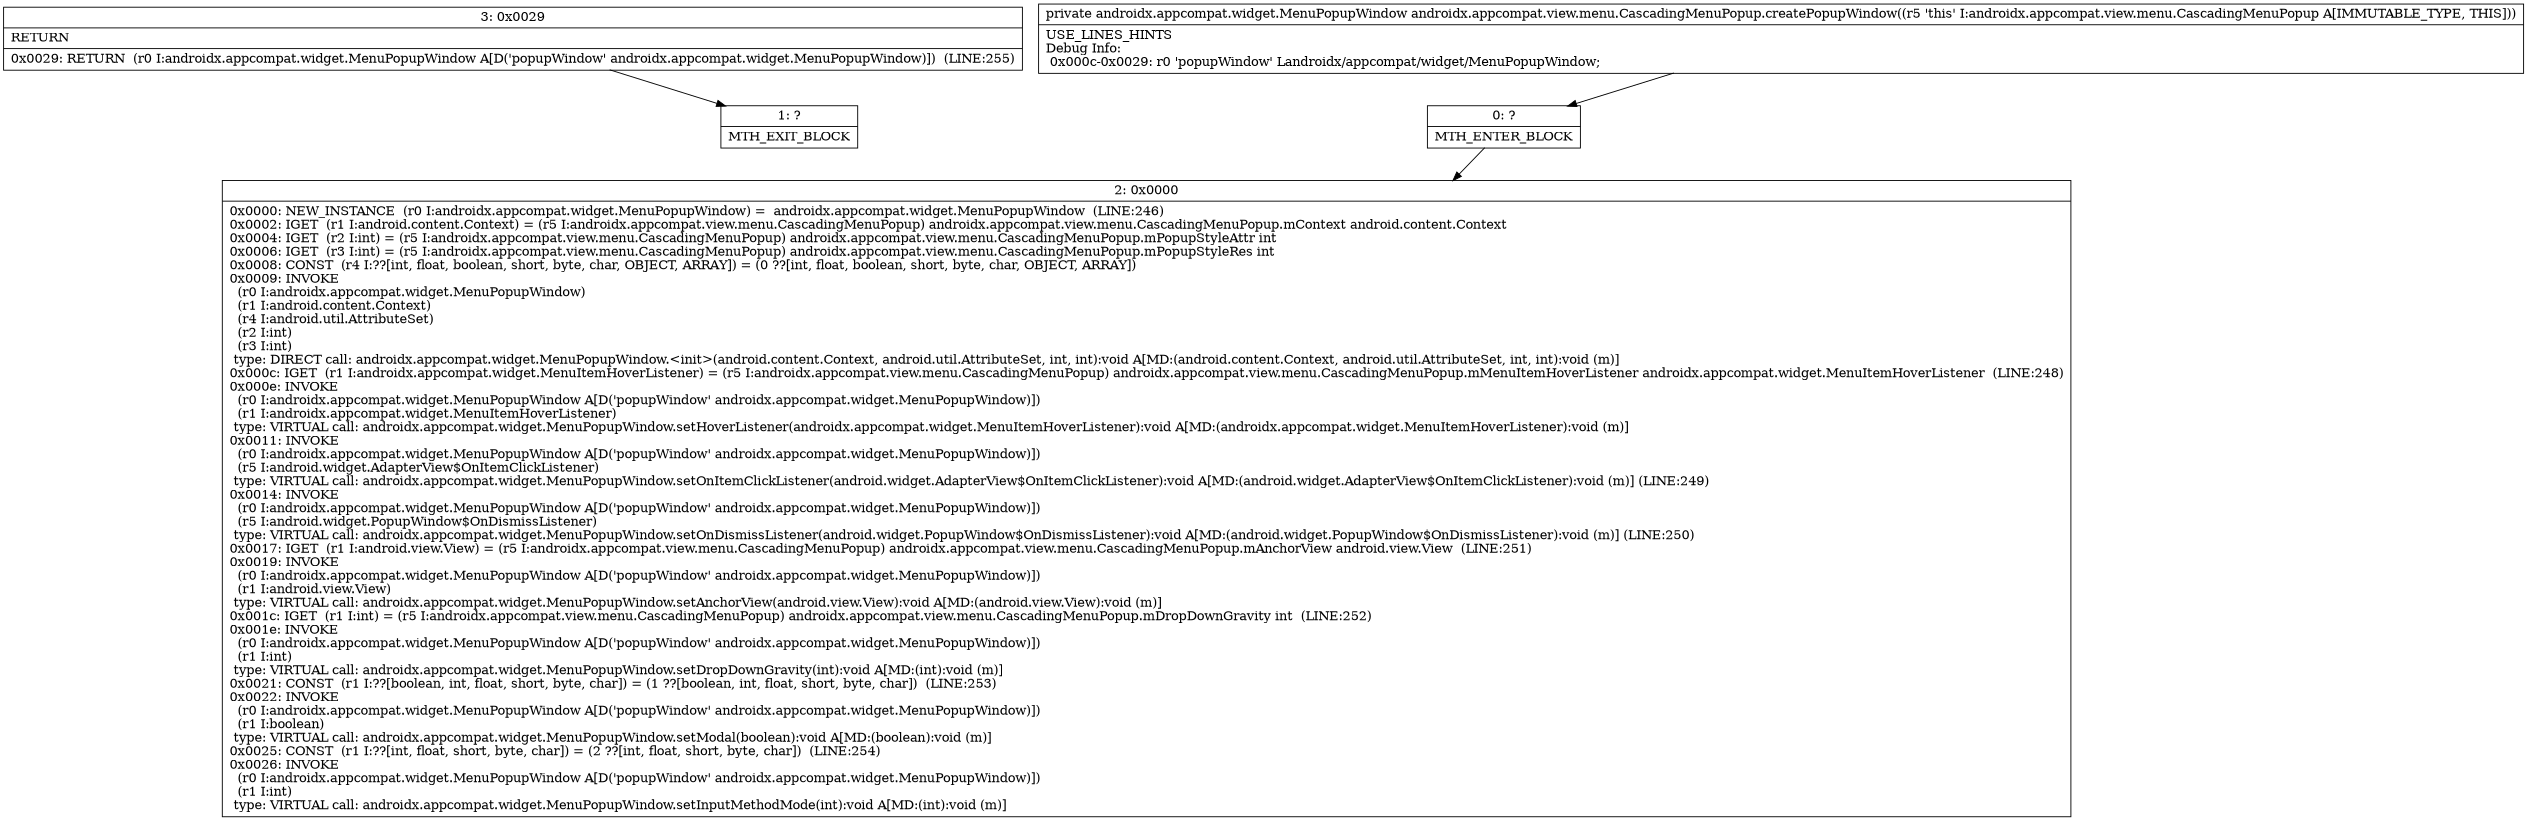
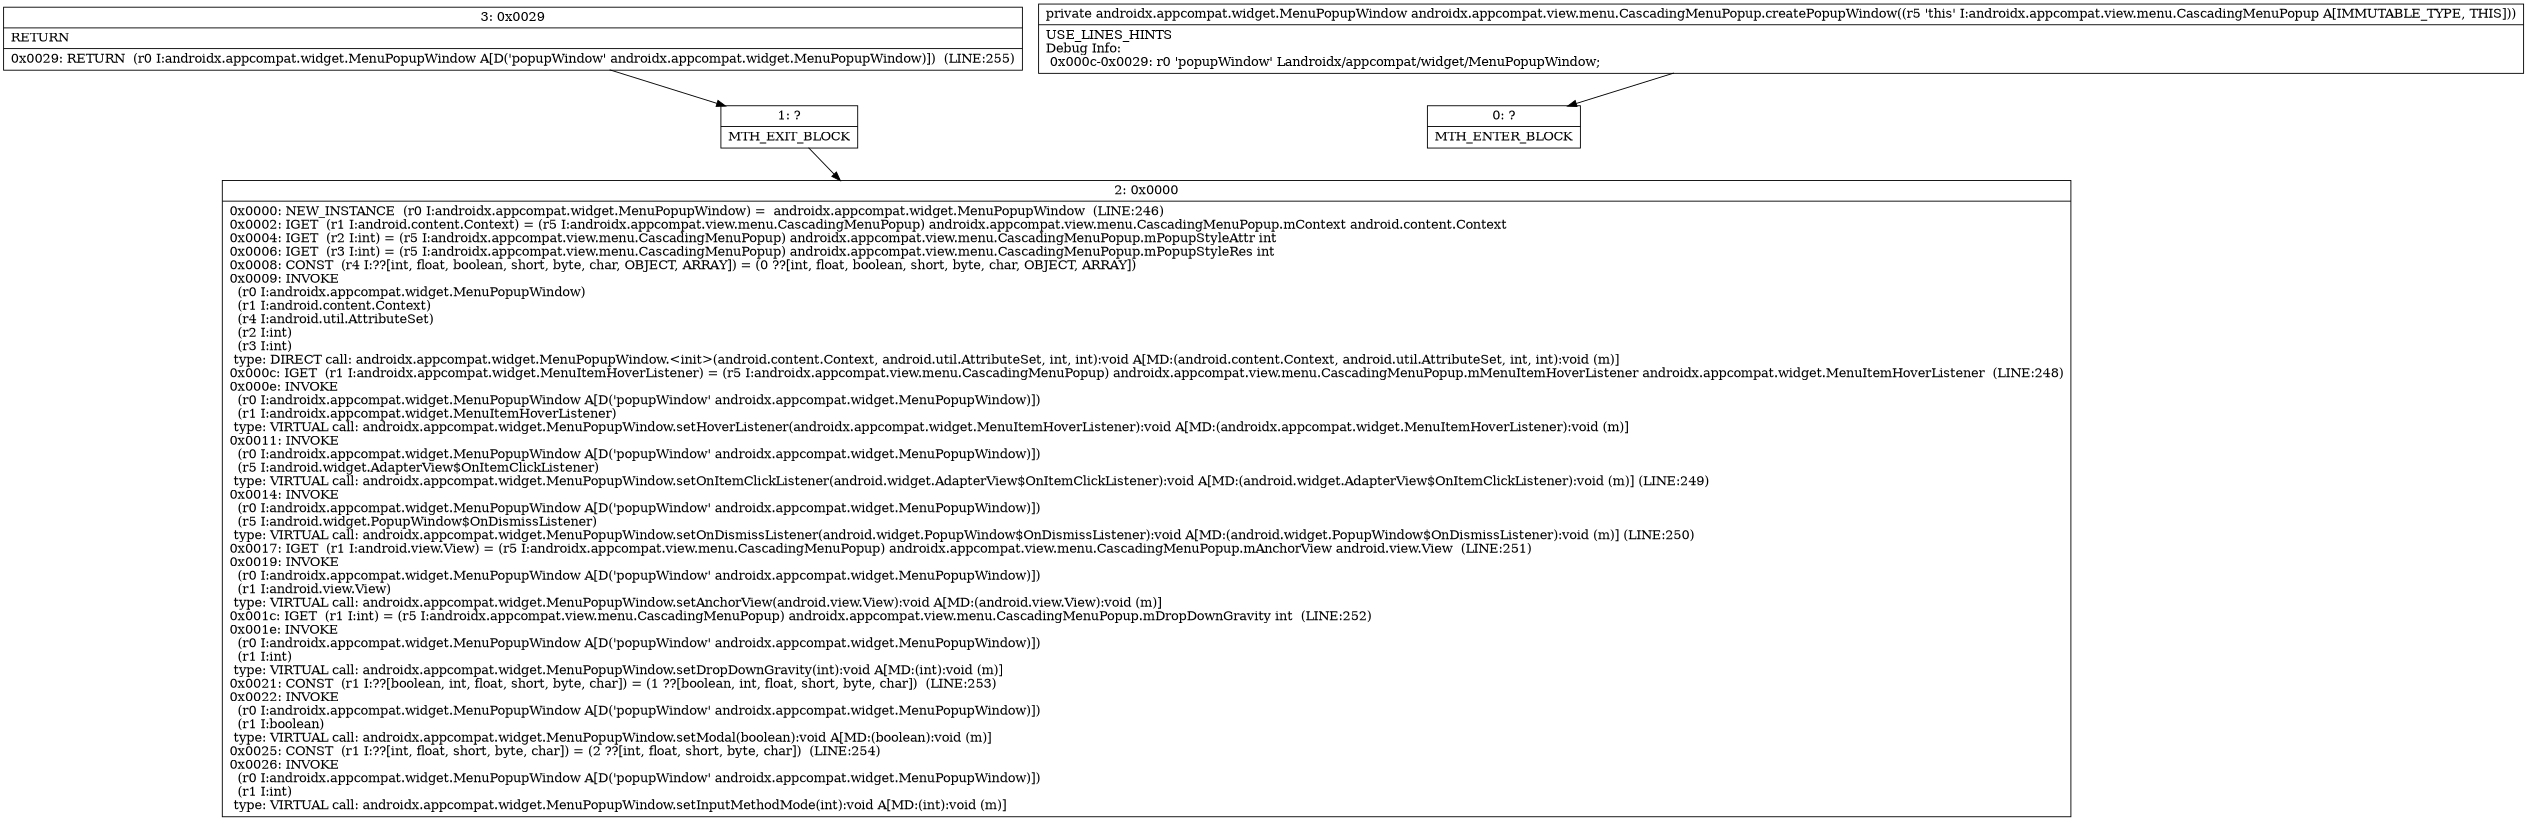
  digraph {
    node [shape=record]
    n1 [label="{0\:\ ?|MTH_ENTER_BLOCK\l}"]
    n2 [label="{2\:\ 0x0000|0x0000: NEW_INSTANCE  (r0 I:androidx.appcompat.widget.MenuPopupWindow) =  androidx.appcompat.widget.MenuPopupWindow  (LINE:246)\l0x0002: IGET  (r1 I:android.content.Context) = (r5 I:androidx.appcompat.view.menu.CascadingMenuPopup) androidx.appcompat.view.menu.CascadingMenuPopup.mContext android.content.Context \l0x0004: IGET  (r2 I:int) = (r5 I:androidx.appcompat.view.menu.CascadingMenuPopup) androidx.appcompat.view.menu.CascadingMenuPopup.mPopupStyleAttr int \l0x0006: IGET  (r3 I:int) = (r5 I:androidx.appcompat.view.menu.CascadingMenuPopup) androidx.appcompat.view.menu.CascadingMenuPopup.mPopupStyleRes int \l0x0008: CONST  (r4 I:??[int, float, boolean, short, byte, char, OBJECT, ARRAY]) = (0 ??[int, float, boolean, short, byte, char, OBJECT, ARRAY]) \l0x0009: INVOKE  \l  (r0 I:androidx.appcompat.widget.MenuPopupWindow)\l  (r1 I:android.content.Context)\l  (r4 I:android.util.AttributeSet)\l  (r2 I:int)\l  (r3 I:int)\l type: DIRECT call: androidx.appcompat.widget.MenuPopupWindow.\<init\>(android.content.Context, android.util.AttributeSet, int, int):void A[MD:(android.content.Context, android.util.AttributeSet, int, int):void (m)]\l0x000c: IGET  (r1 I:androidx.appcompat.widget.MenuItemHoverListener) = (r5 I:androidx.appcompat.view.menu.CascadingMenuPopup) androidx.appcompat.view.menu.CascadingMenuPopup.mMenuItemHoverListener androidx.appcompat.widget.MenuItemHoverListener  (LINE:248)\l0x000e: INVOKE  \l  (r0 I:androidx.appcompat.widget.MenuPopupWindow A[D('popupWindow' androidx.appcompat.widget.MenuPopupWindow)])\l  (r1 I:androidx.appcompat.widget.MenuItemHoverListener)\l type: VIRTUAL call: androidx.appcompat.widget.MenuPopupWindow.setHoverListener(androidx.appcompat.widget.MenuItemHoverListener):void A[MD:(androidx.appcompat.widget.MenuItemHoverListener):void (m)]\l0x0011: INVOKE  \l  (r0 I:androidx.appcompat.widget.MenuPopupWindow A[D('popupWindow' androidx.appcompat.widget.MenuPopupWindow)])\l  (r5 I:android.widget.AdapterView$OnItemClickListener)\l type: VIRTUAL call: androidx.appcompat.widget.MenuPopupWindow.setOnItemClickListener(android.widget.AdapterView$OnItemClickListener):void A[MD:(android.widget.AdapterView$OnItemClickListener):void (m)] (LINE:249)\l0x0014: INVOKE  \l  (r0 I:androidx.appcompat.widget.MenuPopupWindow A[D('popupWindow' androidx.appcompat.widget.MenuPopupWindow)])\l  (r5 I:android.widget.PopupWindow$OnDismissListener)\l type: VIRTUAL call: androidx.appcompat.widget.MenuPopupWindow.setOnDismissListener(android.widget.PopupWindow$OnDismissListener):void A[MD:(android.widget.PopupWindow$OnDismissListener):void (m)] (LINE:250)\l0x0017: IGET  (r1 I:android.view.View) = (r5 I:androidx.appcompat.view.menu.CascadingMenuPopup) androidx.appcompat.view.menu.CascadingMenuPopup.mAnchorView android.view.View  (LINE:251)\l0x0019: INVOKE  \l  (r0 I:androidx.appcompat.widget.MenuPopupWindow A[D('popupWindow' androidx.appcompat.widget.MenuPopupWindow)])\l  (r1 I:android.view.View)\l type: VIRTUAL call: androidx.appcompat.widget.MenuPopupWindow.setAnchorView(android.view.View):void A[MD:(android.view.View):void (m)]\l0x001c: IGET  (r1 I:int) = (r5 I:androidx.appcompat.view.menu.CascadingMenuPopup) androidx.appcompat.view.menu.CascadingMenuPopup.mDropDownGravity int  (LINE:252)\l0x001e: INVOKE  \l  (r0 I:androidx.appcompat.widget.MenuPopupWindow A[D('popupWindow' androidx.appcompat.widget.MenuPopupWindow)])\l  (r1 I:int)\l type: VIRTUAL call: androidx.appcompat.widget.MenuPopupWindow.setDropDownGravity(int):void A[MD:(int):void (m)]\l0x0021: CONST  (r1 I:??[boolean, int, float, short, byte, char]) = (1 ??[boolean, int, float, short, byte, char])  (LINE:253)\l0x0022: INVOKE  \l  (r0 I:androidx.appcompat.widget.MenuPopupWindow A[D('popupWindow' androidx.appcompat.widget.MenuPopupWindow)])\l  (r1 I:boolean)\l type: VIRTUAL call: androidx.appcompat.widget.MenuPopupWindow.setModal(boolean):void A[MD:(boolean):void (m)]\l0x0025: CONST  (r1 I:??[int, float, short, byte, char]) = (2 ??[int, float, short, byte, char])  (LINE:254)\l0x0026: INVOKE  \l  (r0 I:androidx.appcompat.widget.MenuPopupWindow A[D('popupWindow' androidx.appcompat.widget.MenuPopupWindow)])\l  (r1 I:int)\l type: VIRTUAL call: androidx.appcompat.widget.MenuPopupWindow.setInputMethodMode(int):void A[MD:(int):void (m)]\l}"]
    n3 [label="{3\:\ 0x0029|RETURN\l|0x0029: RETURN  (r0 I:androidx.appcompat.widget.MenuPopupWindow A[D('popupWindow' androidx.appcompat.widget.MenuPopupWindow)])  (LINE:255)\l}"]
    n4 [label="{1\:\ ?|MTH_EXIT_BLOCK\l}"]
    n5 [label="{private androidx.appcompat.widget.MenuPopupWindow androidx.appcompat.view.menu.CascadingMenuPopup.createPopupWindow((r5 'this' I:androidx.appcompat.view.menu.CascadingMenuPopup A[IMMUTABLE_TYPE, THIS]))  | USE_LINES_HINTS\lDebug Info:\l  0x000c\-0x0029: r0 'popupWindow' Landroidx\/appcompat\/widget\/MenuPopupWindow;\l}"]
-   n1 -> n2
+   n4 -> n2
    n3 -> n4
    n5 -> n1
  }
